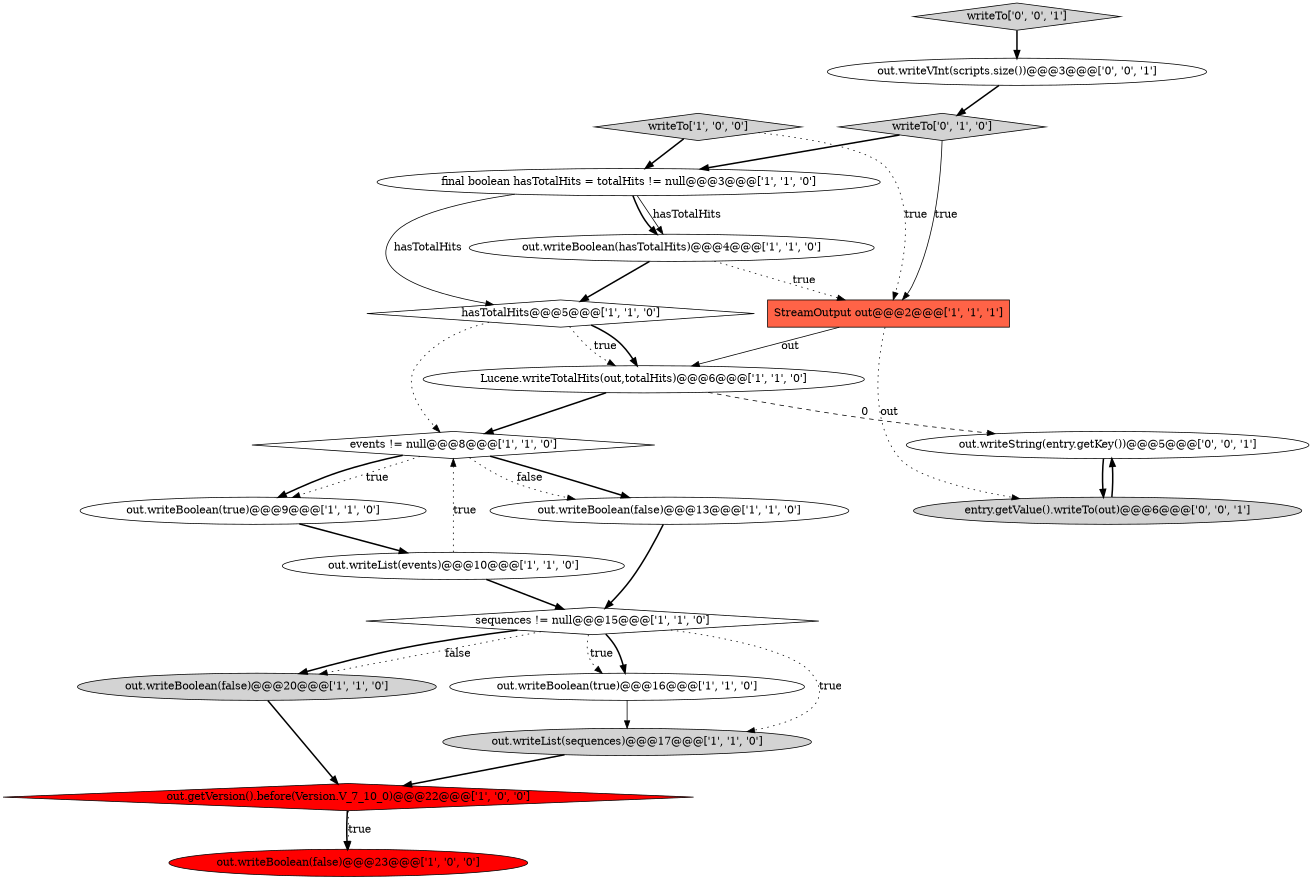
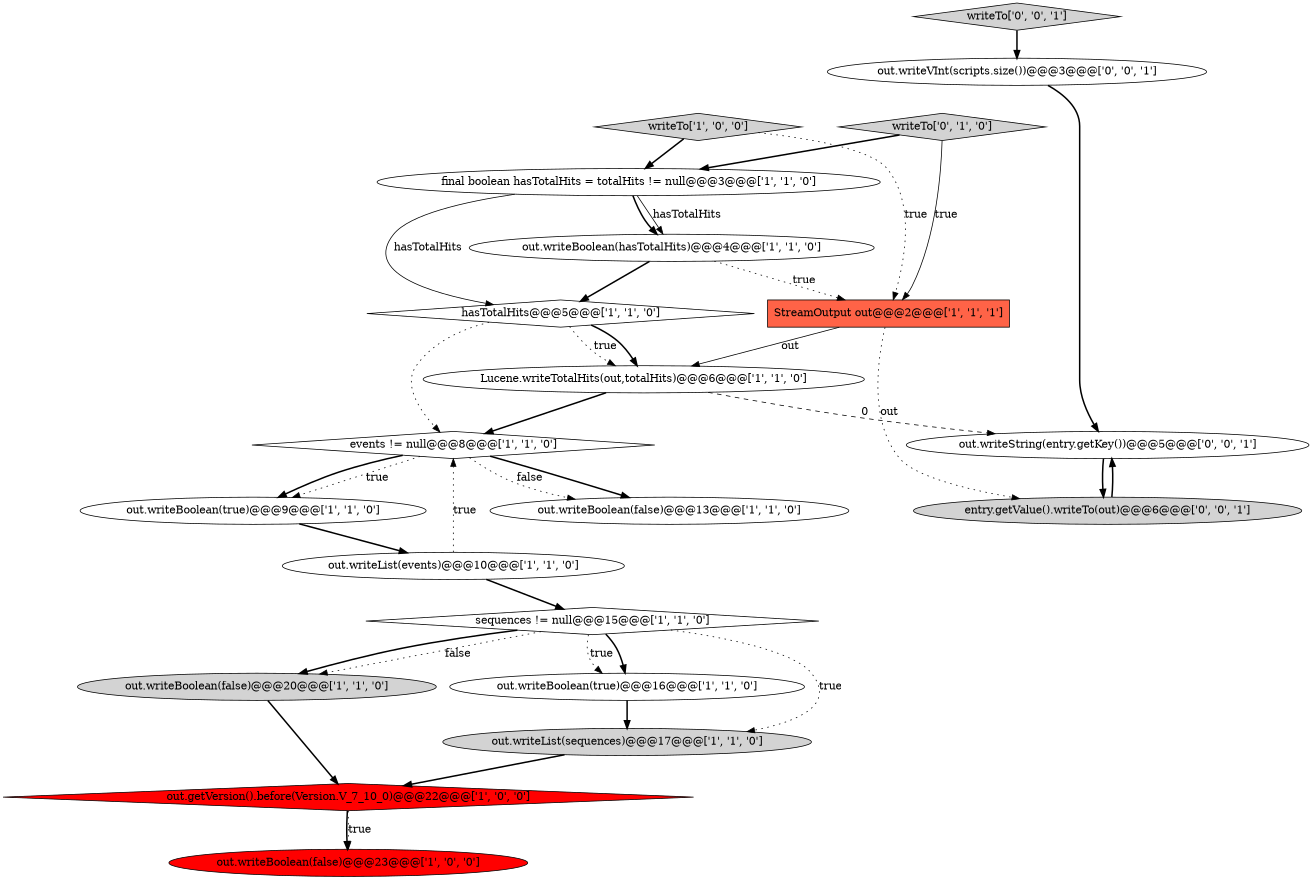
  digraph {
    node [fillcolor=white shape=ellipse style=filled]
    edge [style=bold]
    n1 [label="sequences != null@@@15@@@['1', '1', '0']" shape=diamond]
    n2 [fillcolor=lightgray label="out.writeBoolean(false)@@@20@@@['1', '1', '0']"]
    n3 [label="out.writeBoolean(true)@@@16@@@['1', '1', '0']"]
    n4 [fillcolor=lightgray label="out.writeList(sequences)@@@17@@@['1', '1', '0']"]
    n5 [fillcolor=red label="out.getVersion().before(Version.V_7_10_0)@@@22@@@['1', '0', '0']" shape=diamond]
    n6 [label="hasTotalHits@@@5@@@['1', '1', '0']" shape=diamond]
    n7 [label="events != null@@@8@@@['1', '1', '0']" shape=diamond]
    n8 [label="Lucene.writeTotalHits(out,totalHits)@@@6@@@['1', '1', '0']"]
    n9 [label="out.writeBoolean(false)@@@13@@@['1', '1', '0']"]
    n10 [label="out.writeBoolean(true)@@@9@@@['1', '1', '0']"]
    n11 [label="out.writeString(entry.getKey())@@@5@@@['0', '0', '1']"]
    n12 [fillcolor=red label="out.writeBoolean(false)@@@23@@@['1', '0', '0']"]
    n13 [label="final boolean hasTotalHits = totalHits != null@@@3@@@['1', '1', '0']"]
    n14 [label="out.writeBoolean(hasTotalHits)@@@4@@@['1', '1', '0']"]
    n15 [fillcolor=tomato label="StreamOutput out@@@2@@@['1', '1', '1']" shape=box]
    n16 [fillcolor=lightgray label="writeTo['1', '0', '0']" shape=diamond]
    n17 [fillcolor=lightgray label="entry.getValue().writeTo(out)@@@6@@@['0', '0', '1']"]
    n18 [fillcolor=lightgray label="writeTo['0', '1', '0']" shape=diamond]
    n19 [label="out.writeList(events)@@@10@@@['1', '1', '0']"]
    n20 [fillcolor=lightgray label="writeTo['0', '0', '1']" shape=diamond]
    n21 [label="out.writeVInt(scripts.size())@@@3@@@['0', '0', '1']"]
    n1 -> n2 [label=false style=dotted]
    n1 -> n2
    n1 -> n3
    n1 -> n3 [label=true style=dotted]
    n1 -> n4 [label=true style=dotted]
    n2 -> n5
-   n3 -> n4 [style=solid]
+   n3 -> n4
    n4 -> n5
    n5 -> n12
    n5 -> n12 [label=true style=dotted]
    n6 -> n7 [style=dotted]
    n6 -> n8 [label=true style=dotted]
    n6 -> n8
    n7 -> n9
    n7 -> n9 [label=false style=dotted]
    n7 -> n10 [label=true style=dotted]
    n7 -> n10
    n8 -> n7
    n8 -> n11 [label=0 style=dashed]
-   n9 -> n1
    n10 -> n19
    n11 -> n17
    n13 -> n6 [label=hasTotalHits style=solid]
    n13 -> n14 [label=hasTotalHits style=solid]
    n13 -> n14
    n14 -> n6
    n14 -> n15 [label=true style=dotted]
    n15 -> n8 [label=out style=solid]
    n15 -> n17 [label=out style=dotted]
    n16 -> n13
    n16 -> n15 [label=true style=dotted]
    n17 -> n11
    n18 -> n13
    n18 -> n15 [label=true style=solid]
    n19 -> n1
    n19 -> n7 [label=true style=dotted]
    n20 -> n21
-   n21 -> n18
+   n21 -> n11
  }
